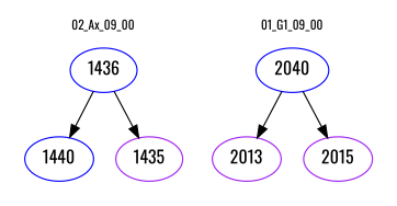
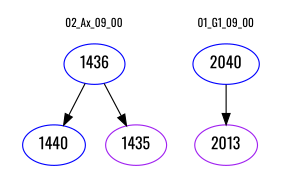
  digraph {
    fontname=Oswald
    node [color=blue fontname=Oswald]
    edge [color=black fontname=Oswald]
    n1 [label=1436]
    n2 [label=1440]
    n3 [color=purple label=1435]
    n4 [label=2040]
    n5 [color=purple label=2013]
-   n6 [color=purple label=2015]
    subgraph cluster_1 {
      color=white
      fontsize=10
      label="02_Ax_09_00"
      n1
      n2
      n3
    }
    subgraph cluster_2 {
      color=white
      fontsize=10
      label="01_G1_09_00"
      n4
      n5
-     n6
    }
    n1 -> n2
    n1 -> n3
    n4 -> n5
-   n4 -> n6
  }
